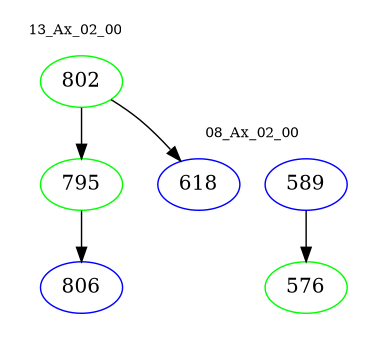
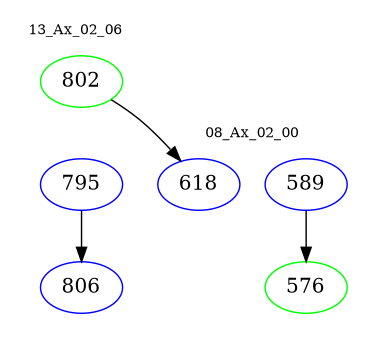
  digraph {
    node [color=blue]
    edge [color=black]
    n1 [label=589]
    n2 [color=green label=576]
    n3 [label=618]
    n4 [color=green label=802]
-   n5 [color=green label=795]
+   n5 [label=795]
    n6 [label=806]
    subgraph cluster_1 {
      color=white
      fontsize=10
      label="08_Ax_02_00"
      n1
      n2
      n3
    }
    subgraph cluster_2 {
      color=white
      fontsize=10
-     label="13_Ax_02_00"
+     label="13_Ax_02_06"
      n4
      n5
      n6
    }
    n1 -> n2
    n4 -> n3
-   n4 -> n5
    n5 -> n6
  }
